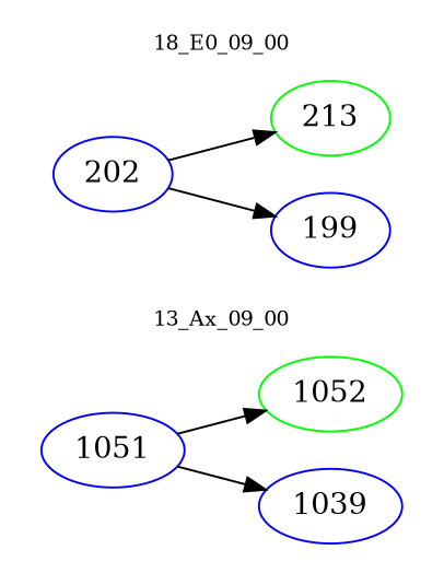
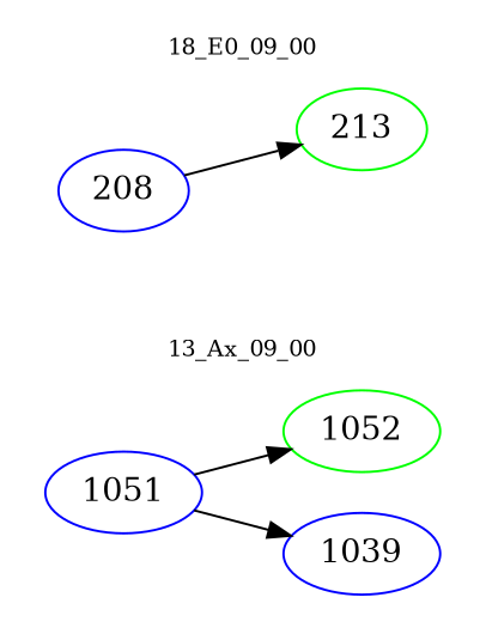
  digraph {
    rankdir=LR
    node [color=blue]
    edge [color=black]
    n1 [label=1051]
    n2 [label=1039]
    n3 [color=green label=1052]
-   n4 [label=202]
-   n5 [label=199]
+   n4 [label=208]
    n6 [color=green label=213]
    subgraph cluster_1 {
      color=white
      fontsize=10
      label="13_Ax_09_00"
      n1
      n2
      n3
    }
    subgraph cluster_2 {
      color=white
      fontsize=10
      label="18_E0_09_00"
      n4
-     n5
      n6
    }
    n1 -> n2
    n1 -> n3
-   n4 -> n5
    n4 -> n6
  }
